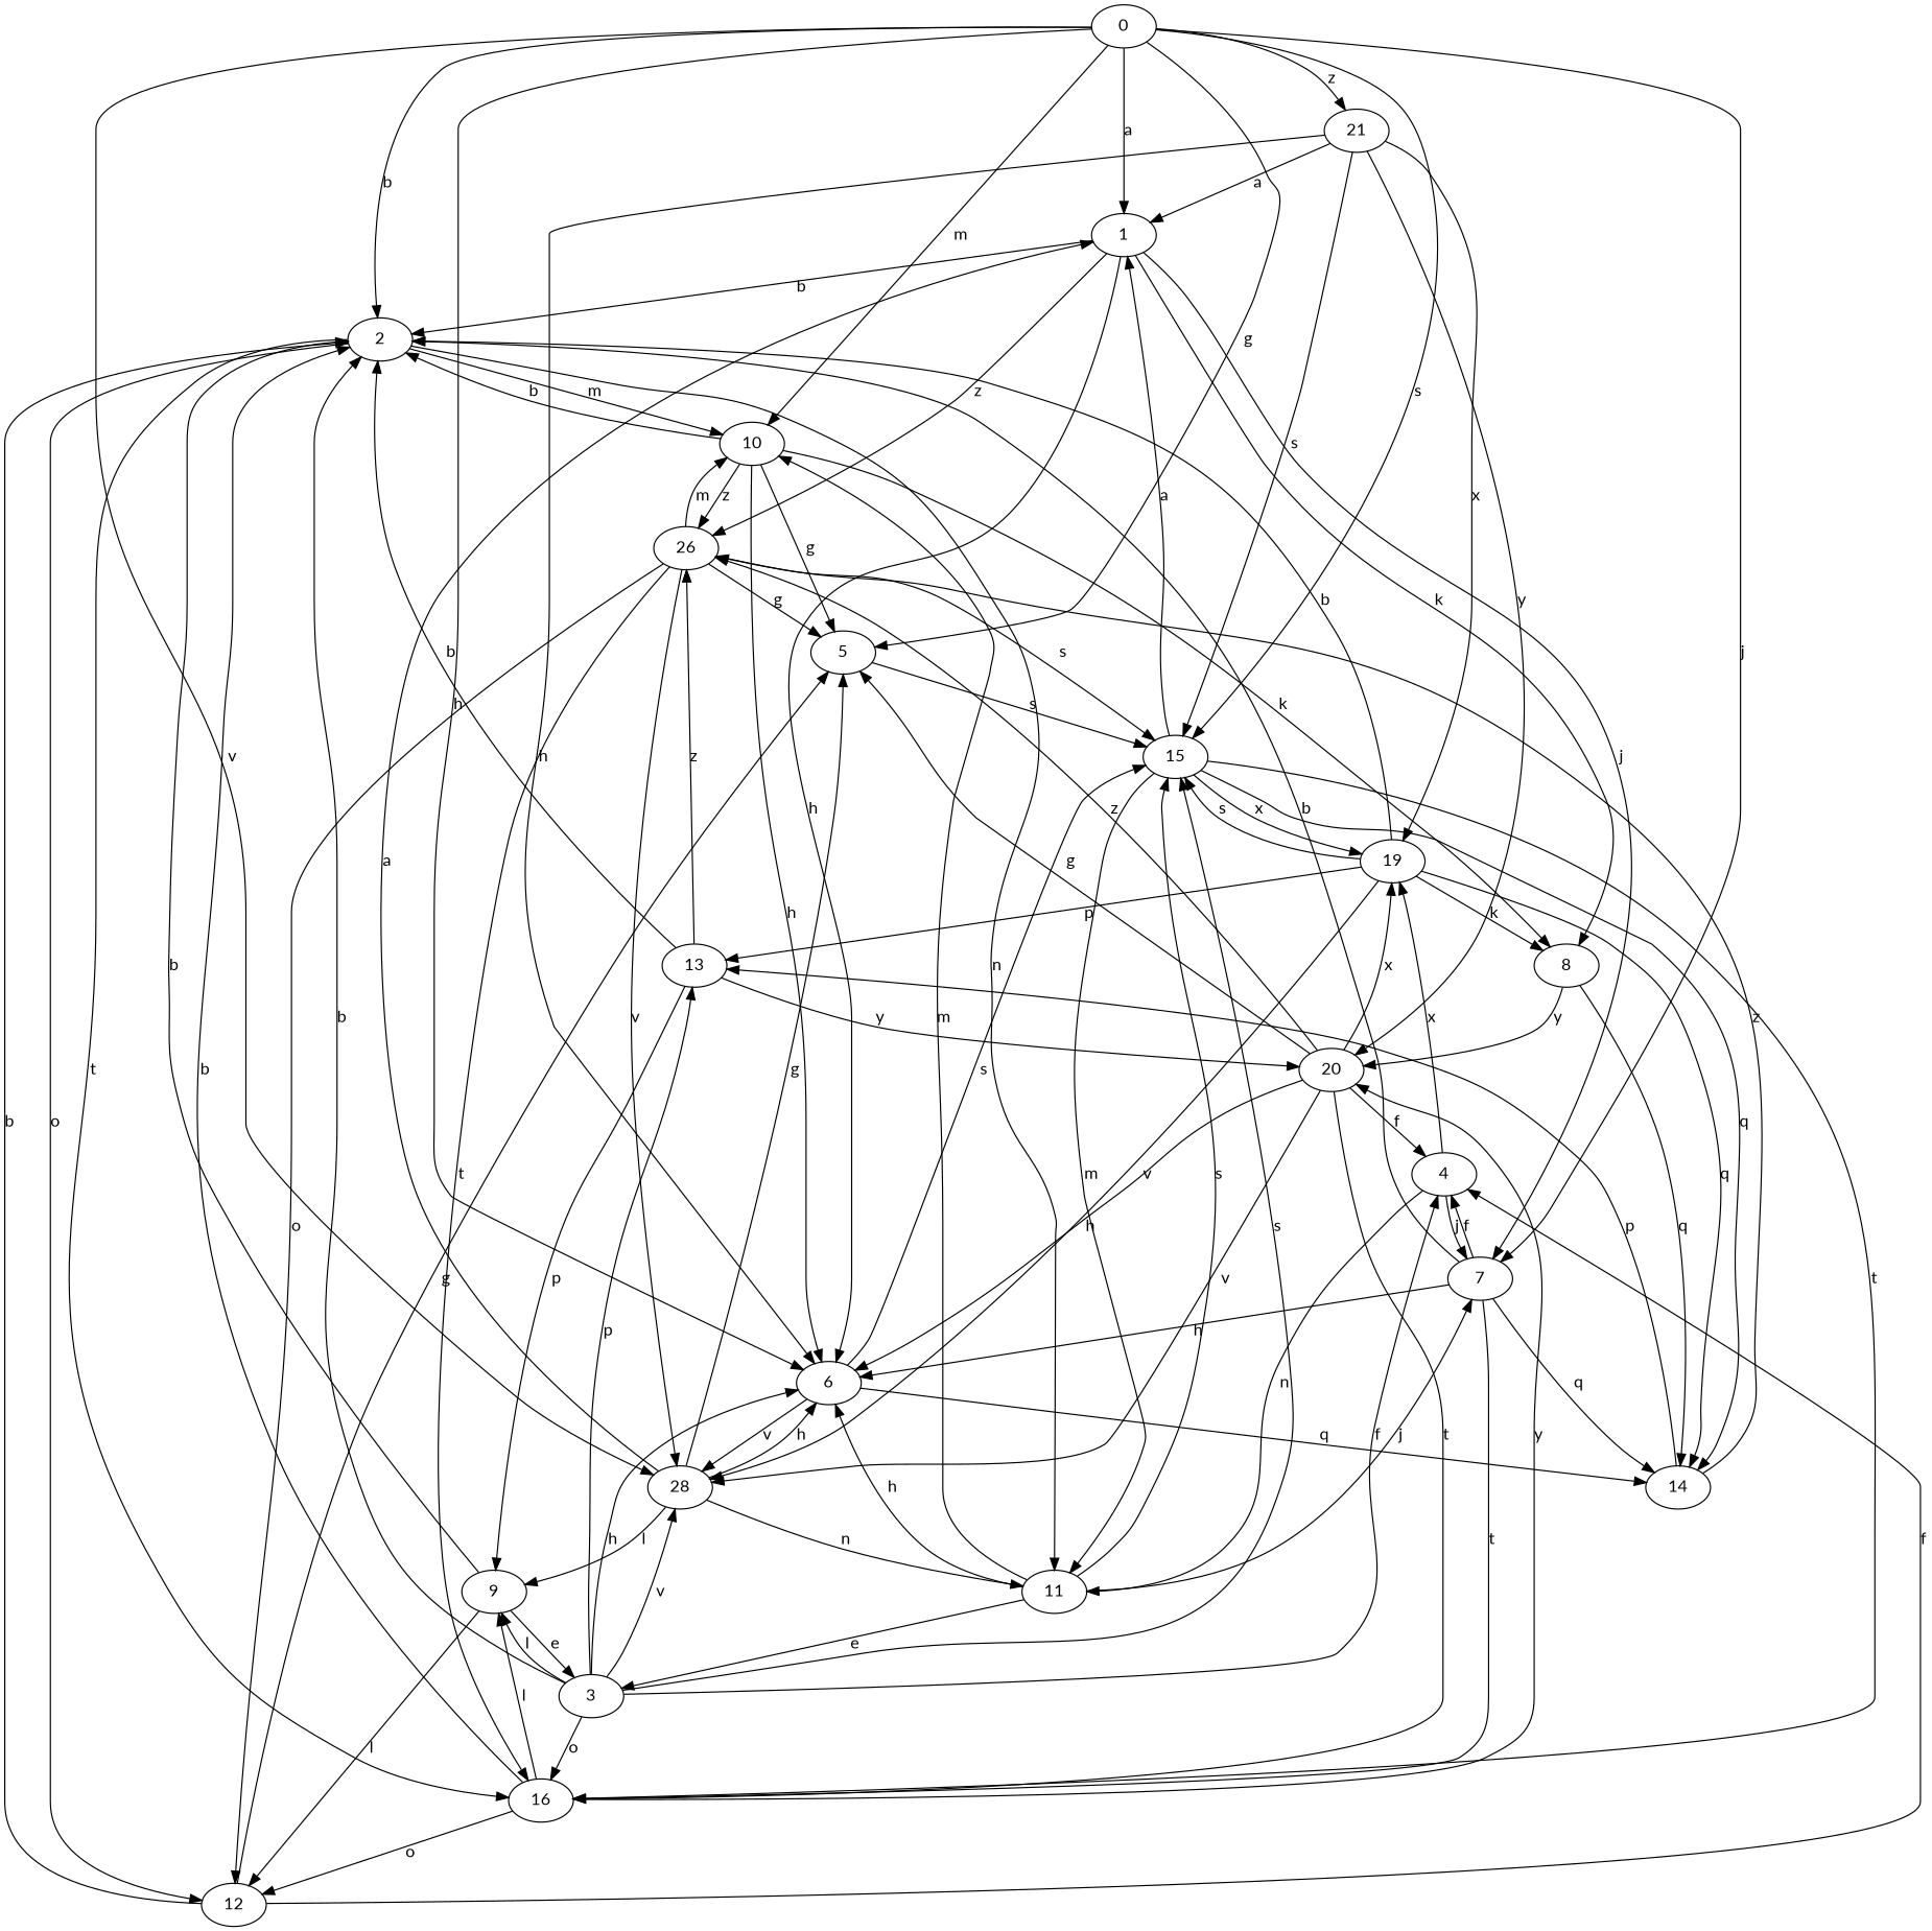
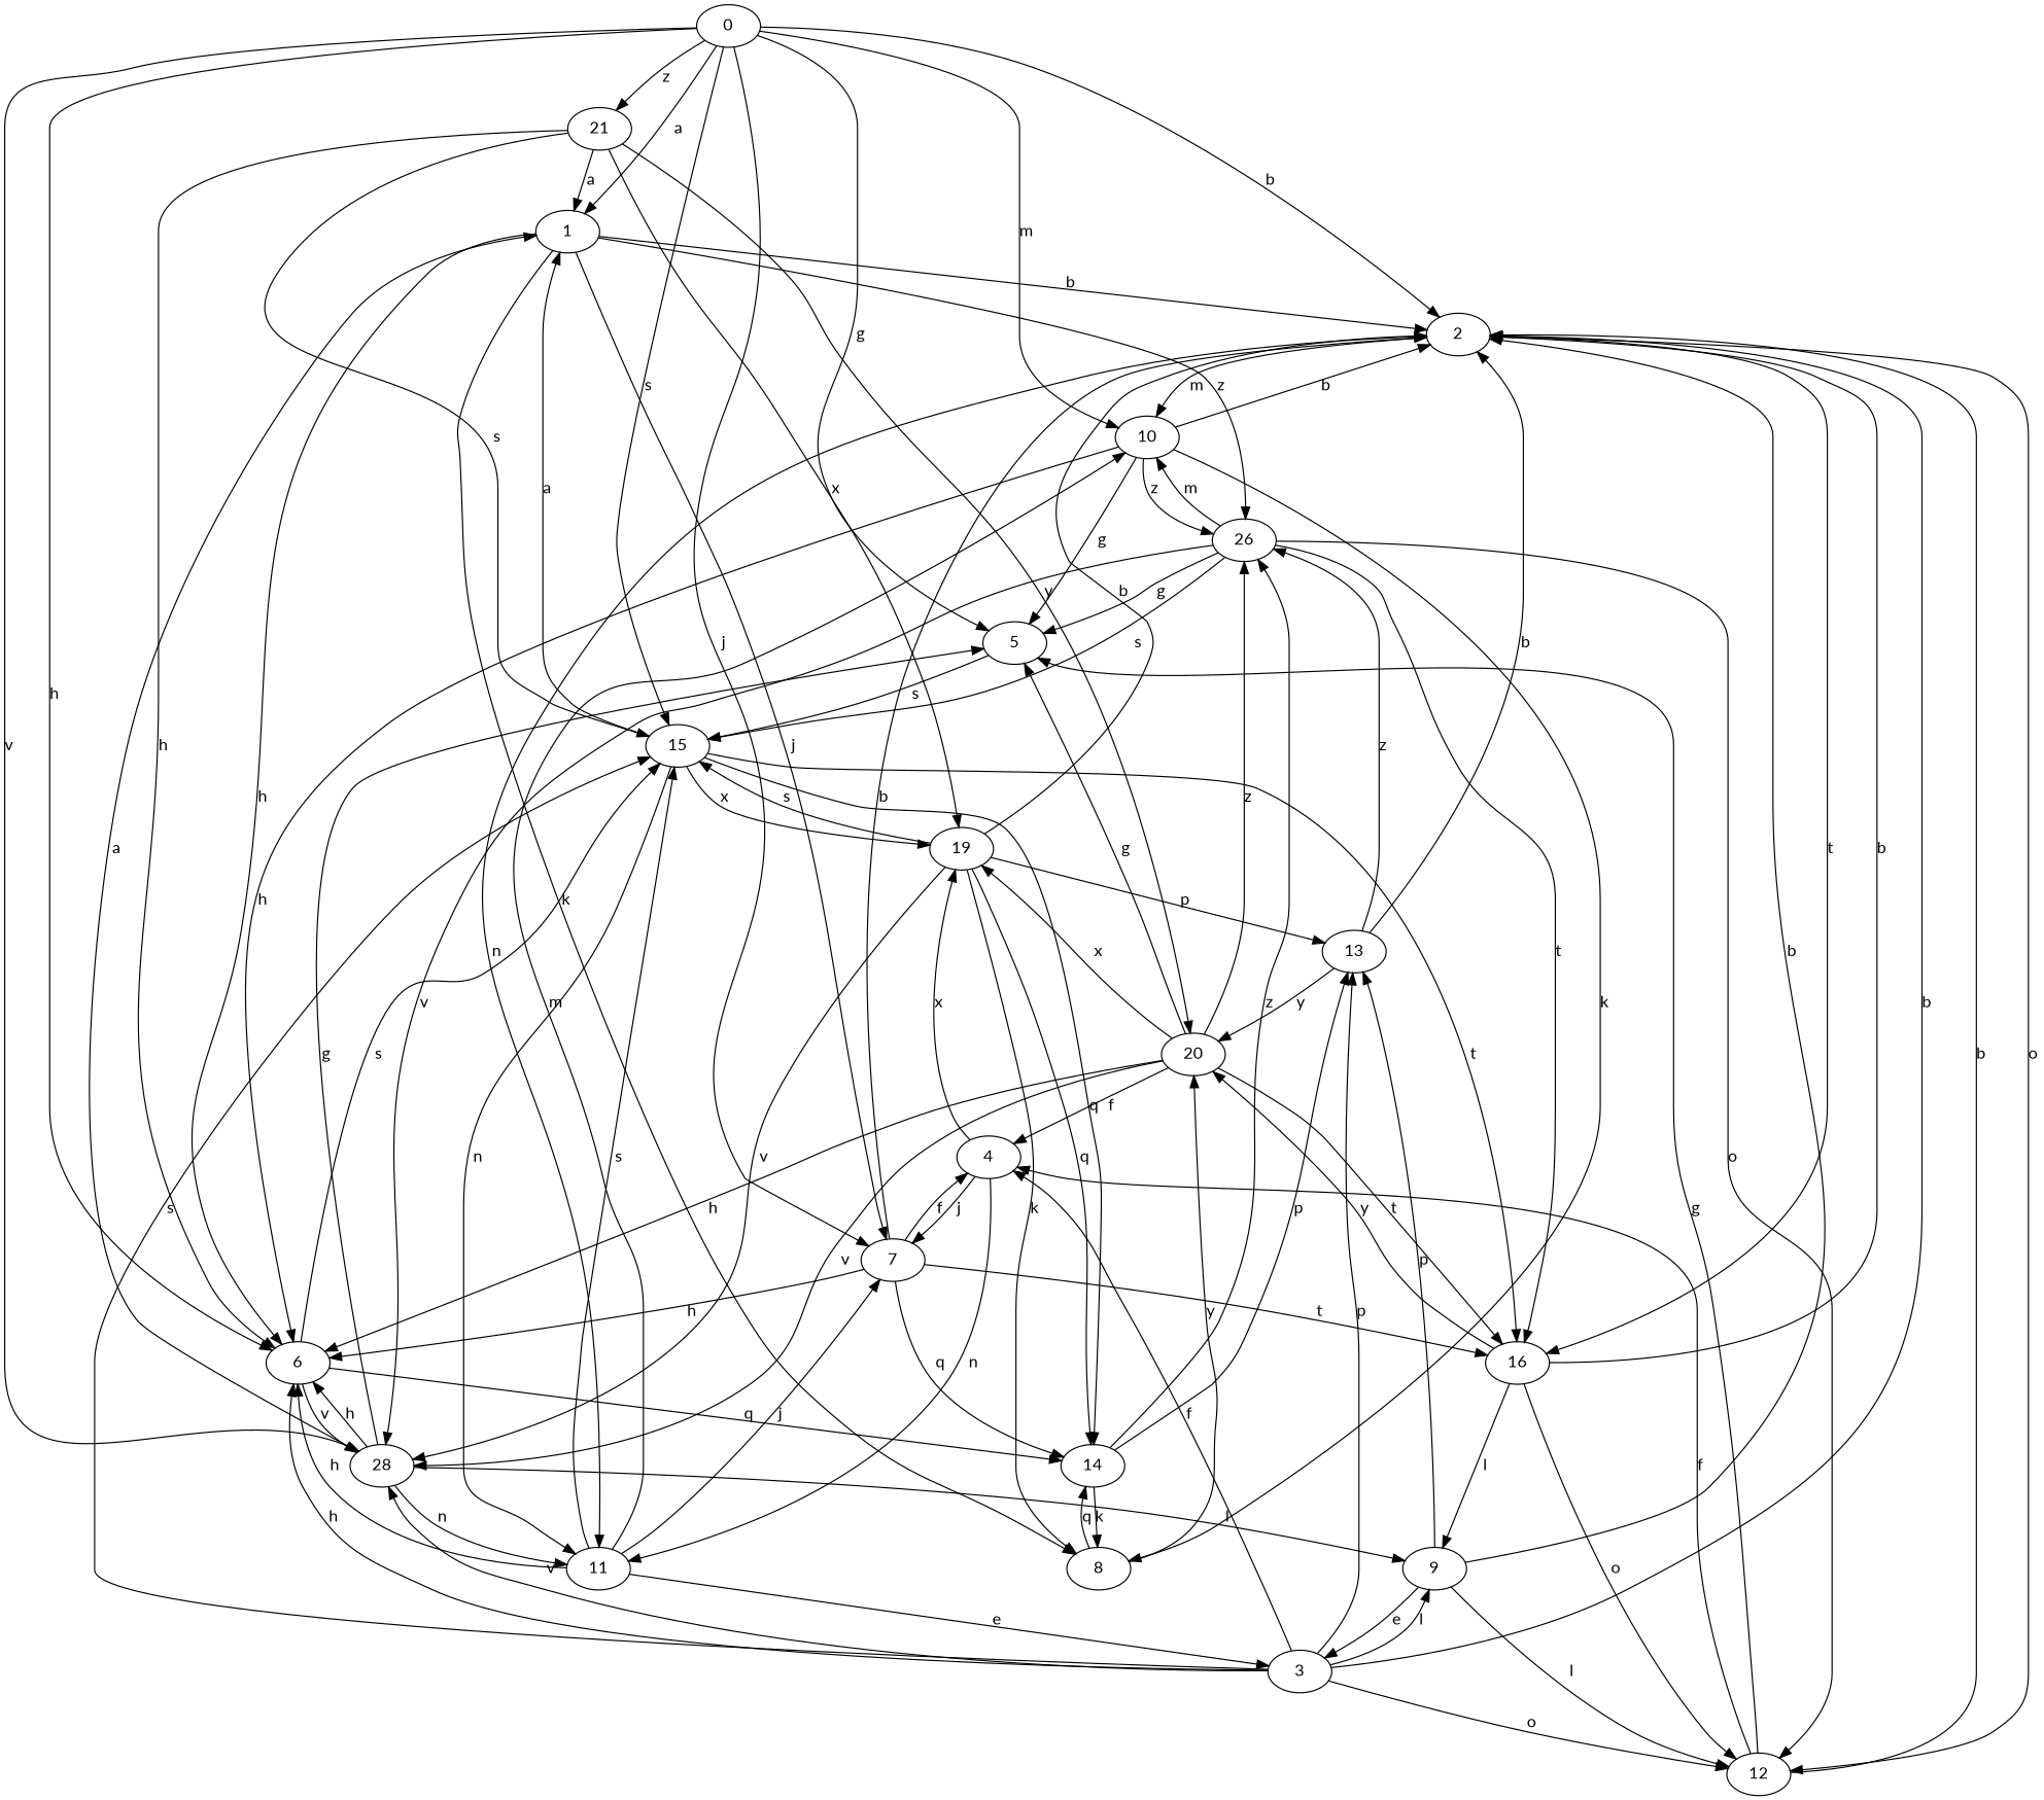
  strict digraph {
    fontname=Lato
    node [fontname=Lato]
    edge [fontname=Lato]
    0
    1
    2
    5
    6
    7
    10
    15
    n9 [label=28]
    n10 [label=21]
    8
    n12 [label=26]
    11
    12
    16
    14
    4
    19
    9
    20
    3
    13
    0 -> 1 [label=a]
    0 -> 2 [label=b]
    0 -> 5 [label=g]
    0 -> 6 [label=h]
    0 -> 7 [label=j]
    0 -> 10 [label=m]
    0 -> 15 [label=s]
    0 -> n9 [label=v]
    0 -> n10 [label=z]
    1 -> 2 [label=b]
    1 -> 6 [label=h]
    1 -> 7 [label=j]
    1 -> 8 [label=k]
    1 -> n12 [label=z]
    2 -> 10 [label=m]
    2 -> 11 [label=n]
    2 -> 12 [label=o]
    2 -> 16 [label=t]
    5 -> 15 [label=s]
    6 -> 15 [label=s]
    6 -> n9 [label=v]
    6 -> 14 [label=q]
    7 -> 2 [label=b]
    7 -> 6 [label=h]
    7 -> 16 [label=t]
    7 -> 14 [label=q]
    7 -> 4 [label=f]
    10 -> 2 [label=b]
    10 -> 5 [label=g]
    10 -> 6 [label=h]
    10 -> 8 [label=k]
    10 -> n12 [label=z]
    15 -> 1 [label=a]
-   15 -> 11 [label=m]
+   15 -> 11 [label=n]
    15 -> 16 [label=t]
    15 -> 14 [label=q]
    15 -> 19 [label=x]
    n9 -> 1 [label=a]
    n9 -> 5 [label=g]
    n9 -> 6 [label=h]
    n9 -> 11 [label=n]
    n9 -> 9 [label=l]
    n10 -> 1 [label=a]
    n10 -> 6 [label=h]
    n10 -> 15 [label=s]
    n10 -> 19 [label=x]
    n10 -> 20 [label=y]
    8 -> 14 [label=q]
    8 -> 20 [label=y]
    n12 -> 5 [label=g]
    n12 -> 10 [label=m]
    n12 -> 15 [label=s]
    n12 -> n9 [label=v]
    n12 -> 12 [label=o]
    n12 -> 16 [label=t]
    11 -> 6 [label=h]
    11 -> 7 [label=j]
    11 -> 10 [label=m]
    11 -> 15 [label=s]
    11 -> 3 [label=e]
    12 -> 2 [label=b]
    12 -> 5 [label=g]
    12 -> 4 [label=f]
    16 -> 2 [label=b]
    16 -> 12 [label=o]
    16 -> 9 [label=l]
    16 -> 20 [label=y]
+   14 -> 8 [label=k]
    14 -> n12 [label=z]
    14 -> 13 [label=p]
    4 -> 7 [label=j]
    4 -> 11 [label=n]
    4 -> 19 [label=x]
    19 -> 2 [label=b]
    19 -> 15 [label=s]
    19 -> n9 [label=v]
    19 -> 8 [label=k]
    19 -> 14 [label=q]
    19 -> 13 [label=p]
    9 -> 2 [label=b]
    9 -> 12 [label=l]
    9 -> 3 [label=e]
-   13 -> 9 [label=p]
+   9 -> 13 [label=p]
    20 -> 5 [label=g]
    20 -> 6 [label=h]
    20 -> n9 [label=v]
    20 -> n12 [label=z]
    20 -> 16 [label=t]
    20 -> 4 [label=f]
    20 -> 19 [label=x]
    3 -> 2 [label=b]
    3 -> 6 [label=h]
    3 -> 15 [label=s]
    3 -> n9 [label=v]
-   3 -> 16 [label=o]
+   3 -> 12 [label=o]
    3 -> 4 [label=f]
    3 -> 9 [label=l]
    3 -> 13 [label=p]
    13 -> 2 [label=b]
    13 -> n12 [label=z]
    13 -> 20 [label=y]
  }
